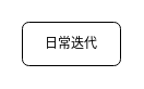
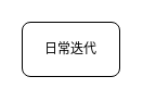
  <mxCell id="0" />
  <mxCell id="1" parent="0" />
- <mxCell id="2" value="日常迭代" style="rounded=1;whiteSpace=wrap;html=1;" vertex="1" parent="1"><mxGeometry x="20" y="20" width="90" height="40" as="geometry" /></mxCell>
+ <mxCell id="2" value="日常迭代" style="rounded=1;whiteSpace=wrap;html=1;" vertex="1" parent="1"><mxGeometry x="20" y="20" width="90" height="50" as="geometry" /></mxCell>
